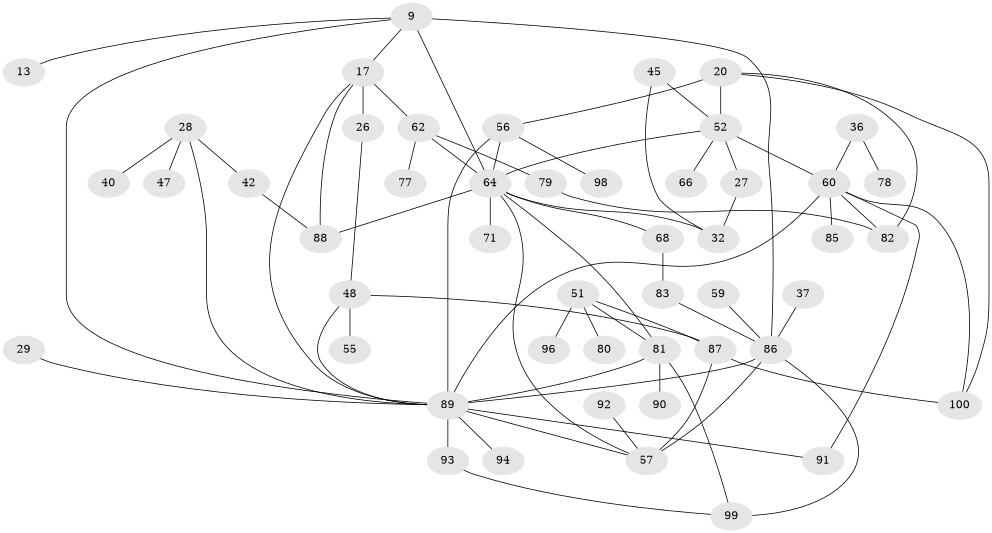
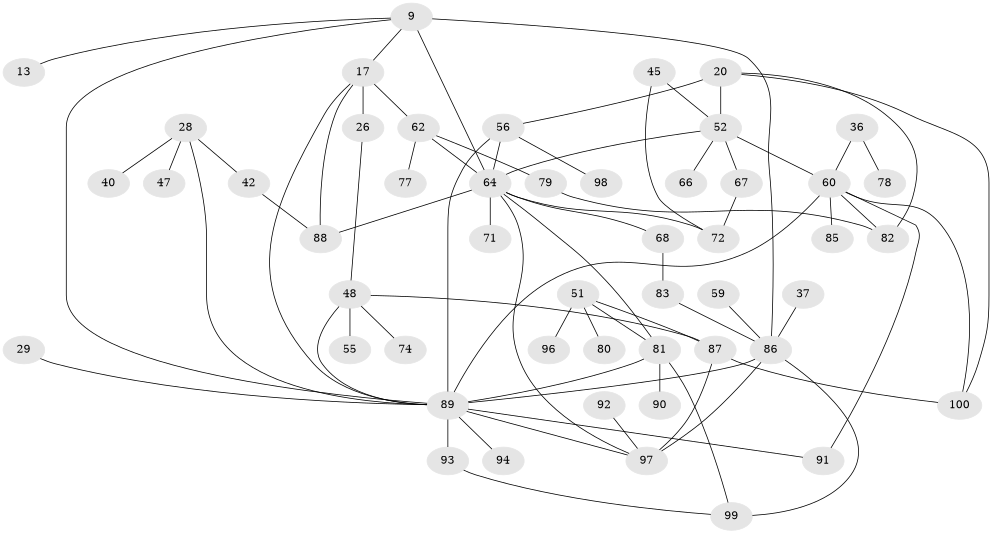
  graph {
    node [color=gray90 style=filled]
    9
    13
    17 [super="+12"]
    64 [super="+58+50"]
    86 [super="+16+22"]
    89 [super="+84+76+65+54"]
    26
    62 [super="+33"]
    88 [super="+44+61+43"]
-   72 [label=32]
+   72
    81 [super="+30+70+73"]
    68
    71
-   97 [super="+49+63+95" label=57]
+   97 [super="+49+63+95"]
    99
    91
    93
    94
    48 [super="+25"]
    77
    79
    20 [super="+6"]
    52 [super="+24+23"]
    56 [super="+3"]
    82
    100 [super="+10+53"]
    60 [super="+8"]
    66
-   67 [label=27]
+   67
    98
    55
+   74
    87 [super="+75"]
    28
    40
    42
    47
    29
    85
    36
    78
    37
    45
    51 [super="+11"]
    80
    96
    90
    59
    83
    92
    9 -- 13
    9 -- 17
    9 -- 64
    9 -- 86 [weight=2]
    9 -- 89
    17 -- 89
    17 -- 26
    17 -- 62 [weight=2]
    17 -- 88 [weight=2]
    64 -- 88 [weight=2]
    64 -- 72
    64 -- 81
    64 -- 68
    64 -- 71
    64 -- 97
    86 -- 89 [weight=2]
    86 -- 97 [weight=2]
    86 -- 99
    89 -- 97
    89 -- 91
    89 -- 93
    89 -- 94
    26 -- 48
    62 -- 64
    62 -- 77
    62 -- 79
    81 -- 89
    81 -- 99
    81 -- 90
    68 -- 83
    93 -- 99
    48 -- 89 [weight=3]
    48 -- 55
+   48 -- 74
    48 -- 87
    79 -- 82
    20 -- 52 [weight=3]
    20 -- 56
    20 -- 82
    20 -- 100
    52 -- 64 [weight=2]
    52 -- 60 [weight=2]
    52 -- 66
    52 -- 67
    56 -- 64
    56 -- 89 [weight=3]
    56 -- 98
    60 -- 89
    60 -- 91
    60 -- 82
    60 -- 100 [weight=2]
    60 -- 85
    67 -- 72
    87 -- 97
    87 -- 100
    28 -- 89
    28 -- 40
    28 -- 42
    28 -- 47
    42 -- 88
    29 -- 89
    36 -- 60
    36 -- 78
    37 -- 86
    45 -- 72
    45 -- 52
    51 -- 81
    51 -- 87 [weight=2]
    51 -- 80
    51 -- 96
    59 -- 86
    83 -- 86
    92 -- 97
  }
